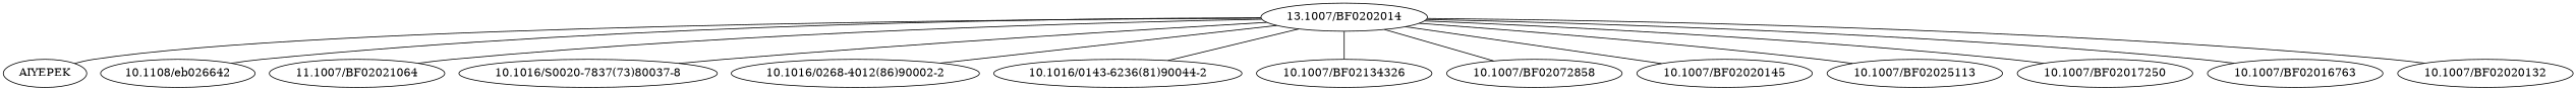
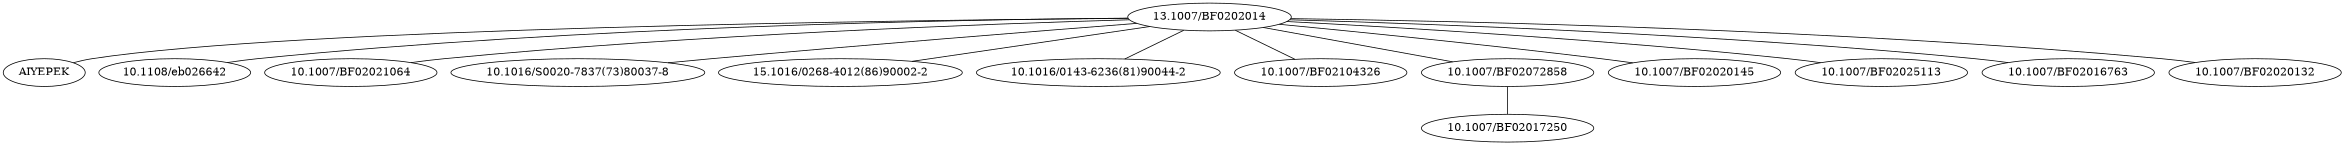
  strict graph {
    n1 [label="13.1007/BF0202014"]
    AIYEPEK
    "10.1108/eb026642"
-   "10.1007/BF02021064" [label="11.1007/BF02021064"]
+   "10.1007/BF02021064"
    "10.1016/S0020-7837(73)80037-8"
-   "10.1016/0268-4012(86)90002-2"
+   "10.1016/0268-4012(86)90002-2" [label="15.1016/0268-4012(86)90002-2"]
    "10.1016/0143-6236(81)90044-2"
-   "10.1007/BF02134326"
+   "10.1007/BF02134326" [label="10.1007/BF02104326"]
    "10.1007/BF02072858"
    "10.1007/BF02020145"
    n11 [label="10.1007/BF02025113"]
    "10.1007/BF02017250"
    "10.1007/BF02016763"
    "10.1007/BF02020132"
    n1 -- AIYEPEK
    n1 -- "10.1108/eb026642"
    n1 -- "10.1007/BF02021064"
    n1 -- "10.1016/S0020-7837(73)80037-8"
    n1 -- "10.1016/0268-4012(86)90002-2"
    n1 -- "10.1016/0143-6236(81)90044-2"
    n1 -- "10.1007/BF02134326"
    n1 -- "10.1007/BF02072858"
    n1 -- "10.1007/BF02020145"
    n1 -- n11
-   n1 -- "10.1007/BF02017250"
+   "10.1007/BF02072858" -- "10.1007/BF02017250"
    n1 -- "10.1007/BF02016763"
    n1 -- "10.1007/BF02020132"
  }
